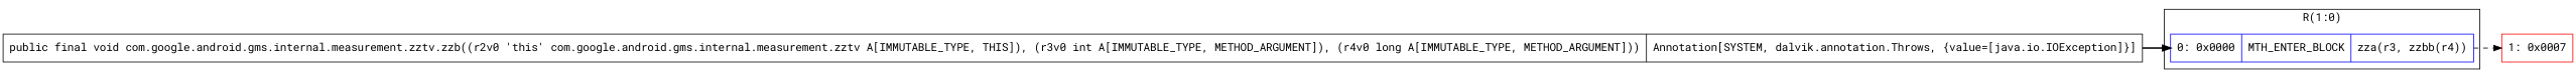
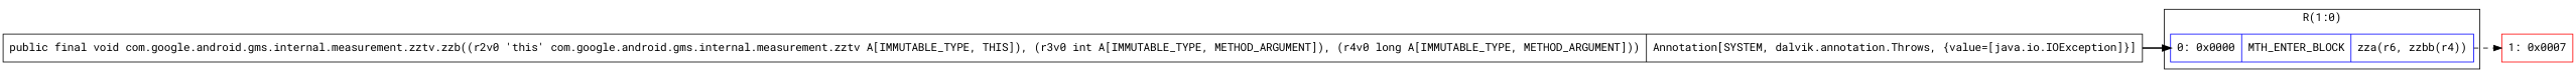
  digraph {
    rankdir=LR
    fontname="Roboto Mono"
    node [shape=record fontname="Roboto Mono"]
    edge [fontname="Roboto Mono"]
-   n1 [color=blue label="{0\:\ 0x0000|MTH_ENTER_BLOCK\l|zza(r3, zzbb(r4))\l}"]
+   n1 [color=blue label="{0\:\ 0x0000|MTH_ENTER_BLOCK\l|zza(r6, zzbb(r4))\l}"]
    n2 [color=red label="{1\:\ 0x0007}"]
    n3 [label="{public final void com.google.android.gms.internal.measurement.zztv.zzb((r2v0 'this' com.google.android.gms.internal.measurement.zztv A[IMMUTABLE_TYPE, THIS]), (r3v0 int A[IMMUTABLE_TYPE, METHOD_ARGUMENT]), (r4v0 long A[IMMUTABLE_TYPE, METHOD_ARGUMENT]))  | Annotation[SYSTEM, dalvik.annotation.Throws, \{value=[java.io.IOException]\}]\l}"]
    subgraph cluster_1 {
      label="R(1:0)"
      n1
    }
    n1 -> n2 [style=dashed]
    n3 -> n1 [style=bold]
  }
